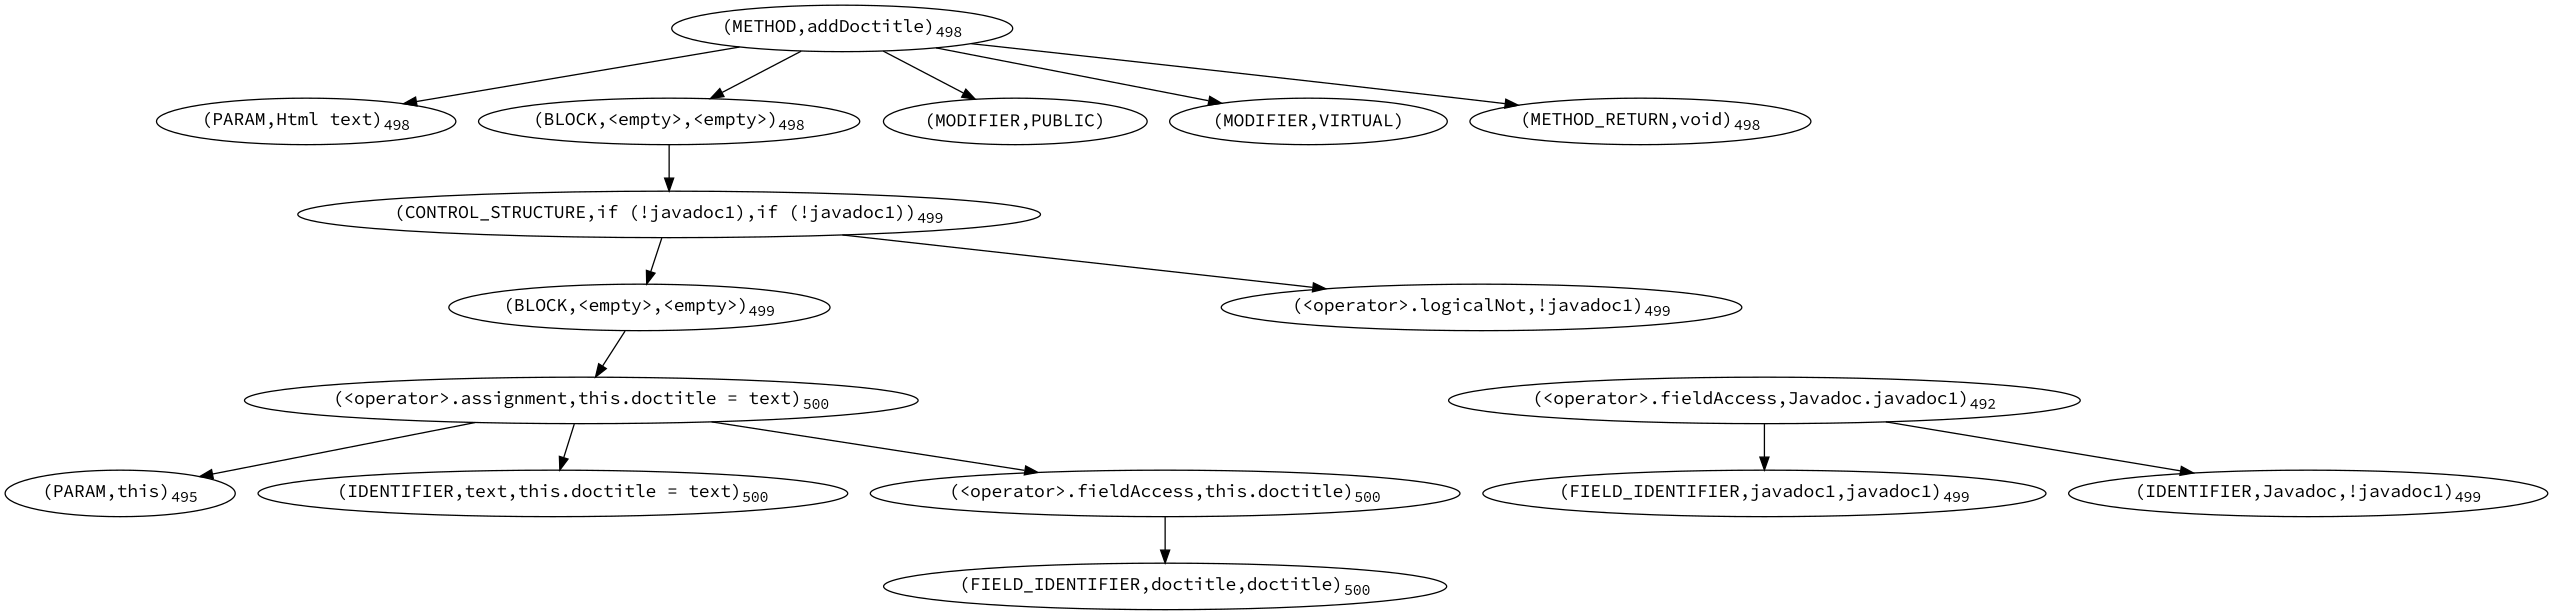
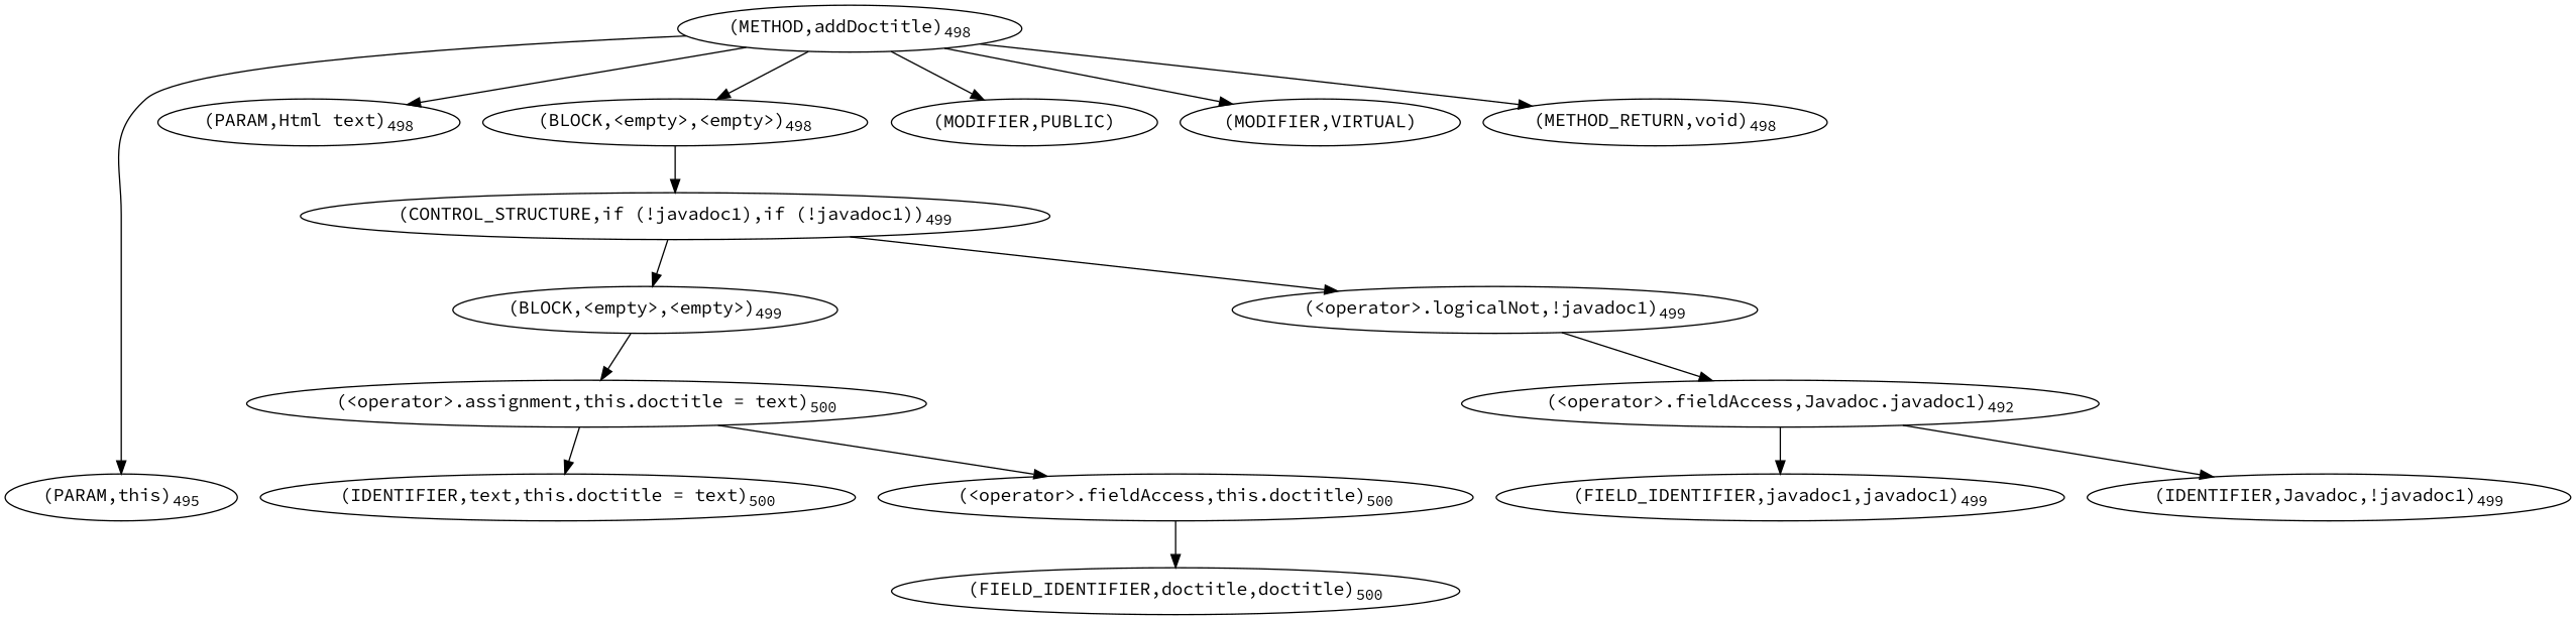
  digraph {
    fontname="Source Code Pro"
    node [fontname="Source Code Pro"]
    edge [fontname="Source Code Pro"]
    n1 [label=<(METHOD,addDoctitle)<SUB>498</SUB>>]
    n2 [label=<(PARAM,this)<SUB>495</SUB>>]
    n3 [label=<(PARAM,Html text)<SUB>498</SUB>>]
    n4 [label=<(BLOCK,&lt;empty&gt;,&lt;empty&gt;)<SUB>498</SUB>>]
    n5 [label=<(MODIFIER,PUBLIC)>]
    n6 [label=<(MODIFIER,VIRTUAL)>]
    n7 [label=<(METHOD_RETURN,void)<SUB>498</SUB>>]
    n8 [label=<(CONTROL_STRUCTURE,if (!javadoc1),if (!javadoc1))<SUB>499</SUB>>]
    n9 [label=<(&lt;operator&gt;.logicalNot,!javadoc1)<SUB>499</SUB>>]
    n10 [label=<(BLOCK,&lt;empty&gt;,&lt;empty&gt;)<SUB>499</SUB>>]
    n11 [label=<(&lt;operator&gt;.fieldAccess,Javadoc.javadoc1)<SUB>492</SUB>>]
    n12 [label=<(&lt;operator&gt;.assignment,this.doctitle = text)<SUB>500</SUB>>]
    n13 [label=<(IDENTIFIER,Javadoc,!javadoc1)<SUB>499</SUB>>]
    n14 [label=<(FIELD_IDENTIFIER,javadoc1,javadoc1)<SUB>499</SUB>>]
    n15 [label=<(&lt;operator&gt;.fieldAccess,this.doctitle)<SUB>500</SUB>>]
    n16 [label=<(IDENTIFIER,text,this.doctitle = text)<SUB>500</SUB>>]
    n17 [label=<(FIELD_IDENTIFIER,doctitle,doctitle)<SUB>500</SUB>>]
-   n12 -> n2
+   n1 -> n2
    n1 -> n3
    n1 -> n4
    n1 -> n5
    n1 -> n6
    n1 -> n7
    n4 -> n8
    n8 -> n9
    n8 -> n10
+   n9 -> n11
    n10 -> n12
    n11 -> n13
    n11 -> n14
    n12 -> n15
    n12 -> n16
    n15 -> n17
  }
